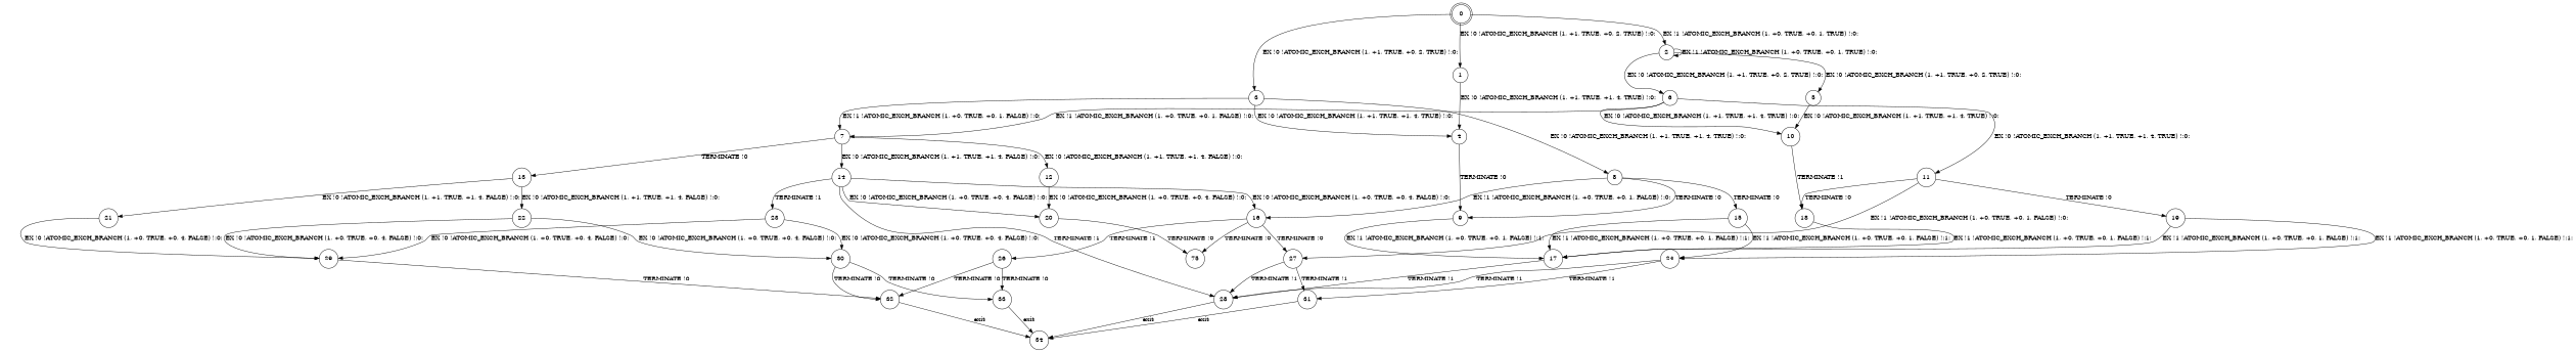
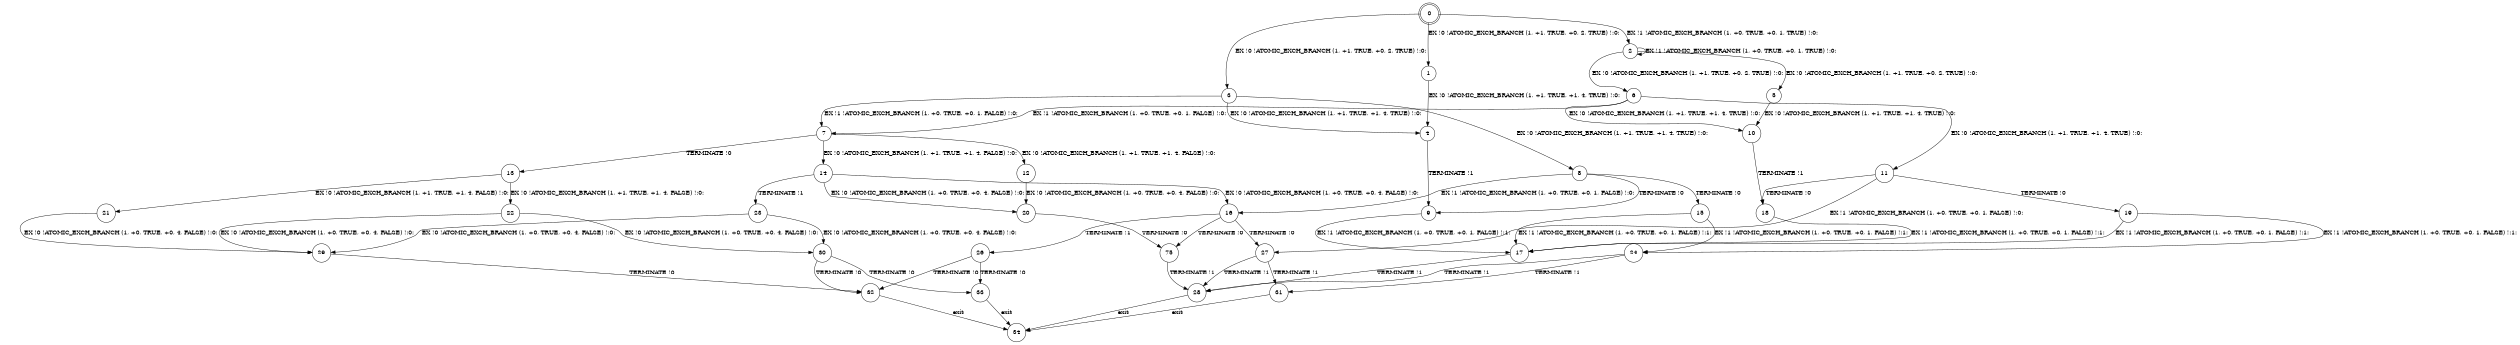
  digraph {
    node [shape=circle]
    0 [peripheries=2]
    1
    2
    3
    4
    5
    6
    7
    8
    9
    10
    11
    12
    13
    14
    15
    16
    17
    18
    19
    27
    20
    21
    22
    23
    24
    n27 [label=75]
    26
    28
    29
    30
    31
    32
    33
    34
    0 -> 1 [label="EX !0 !ATOMIC_EXCH_BRANCH (1, +1, TRUE, +0, 2, TRUE) !:0:"]
    0 -> 2 [label="EX !1 !ATOMIC_EXCH_BRANCH (1, +0, TRUE, +0, 1, TRUE) !:0:"]
    0 -> 3 [label="EX !0 !ATOMIC_EXCH_BRANCH (1, +1, TRUE, +0, 2, TRUE) !:0:"]
    1 -> 4 [label="EX !0 !ATOMIC_EXCH_BRANCH (1, +1, TRUE, +1, 4, TRUE) !:0:"]
    2 -> 2 [label="EX !1 !ATOMIC_EXCH_BRANCH (1, +0, TRUE, +0, 1, TRUE) !:0:"]
    2 -> 5 [label="EX !0 !ATOMIC_EXCH_BRANCH (1, +1, TRUE, +0, 2, TRUE) !:0:"]
    2 -> 6 [label="EX !0 !ATOMIC_EXCH_BRANCH (1, +1, TRUE, +0, 2, TRUE) !:0:"]
    3 -> 4 [label="EX !0 !ATOMIC_EXCH_BRANCH (1, +1, TRUE, +1, 4, TRUE) !:0:"]
    3 -> 7 [label="EX !1 !ATOMIC_EXCH_BRANCH (1, +0, TRUE, +0, 1, FALSE) !:0:"]
    3 -> 8 [label="EX !0 !ATOMIC_EXCH_BRANCH (1, +1, TRUE, +1, 4, TRUE) !:0:"]
-   4 -> 9 [label="TERMINATE !0"]
+   4 -> 9 [label="TERMINATE !1"]
    5 -> 10 [label="EX !0 !ATOMIC_EXCH_BRANCH (1, +1, TRUE, +1, 4, TRUE) !:0:"]
    6 -> 7 [label="EX !1 !ATOMIC_EXCH_BRANCH (1, +0, TRUE, +0, 1, FALSE) !:0:"]
    6 -> 10 [label="EX !0 !ATOMIC_EXCH_BRANCH (1, +1, TRUE, +1, 4, TRUE) !:0:"]
    6 -> 11 [label="EX !0 !ATOMIC_EXCH_BRANCH (1, +1, TRUE, +1, 4, TRUE) !:0:"]
    7 -> 12 [label="EX !0 !ATOMIC_EXCH_BRANCH (1, +1, TRUE, +1, 4, FALSE) !:0:"]
    7 -> 13 [label="TERMINATE !0"]
    7 -> 14 [label="EX !0 !ATOMIC_EXCH_BRANCH (1, +1, TRUE, +1, 4, FALSE) !:0:"]
    8 -> 9 [label="TERMINATE !0"]
    8 -> 15 [label="TERMINATE !0"]
    8 -> 16 [label="EX !1 !ATOMIC_EXCH_BRANCH (1, +0, TRUE, +0, 1, FALSE) !:0:"]
    9 -> 17 [label="EX !1 !ATOMIC_EXCH_BRANCH (1, +0, TRUE, +0, 1, FALSE) !:1:"]
    10 -> 18 [label="TERMINATE !1"]
    11 -> 18 [label="TERMINATE !0"]
    11 -> 19 [label="TERMINATE !0"]
    11 -> 27 [label="EX !1 !ATOMIC_EXCH_BRANCH (1, +0, TRUE, +0, 1, FALSE) !:0:"]
    12 -> 20 [label="EX !0 !ATOMIC_EXCH_BRANCH (1, +0, TRUE, +0, 4, FALSE) !:0:"]
    13 -> 21 [label="EX !0 !ATOMIC_EXCH_BRANCH (1, +1, TRUE, +1, 4, FALSE) !:0:"]
    13 -> 22 [label="EX !0 !ATOMIC_EXCH_BRANCH (1, +1, TRUE, +1, 4, FALSE) !:0:"]
    14 -> 16 [label="EX !0 !ATOMIC_EXCH_BRANCH (1, +0, TRUE, +0, 4, FALSE) !:0:"]
    14 -> 20 [label="EX !0 !ATOMIC_EXCH_BRANCH (1, +0, TRUE, +0, 4, FALSE) !:0:"]
    14 -> 23 [label="TERMINATE !1"]
    15 -> 17 [label="EX !1 !ATOMIC_EXCH_BRANCH (1, +0, TRUE, +0, 1, FALSE) !:1:"]
    15 -> 24 [label="EX !1 !ATOMIC_EXCH_BRANCH (1, +0, TRUE, +0, 1, FALSE) !:1:"]
    16 -> 27 [label="TERMINATE !0"]
    16 -> n27 [label="TERMINATE !0"]
    16 -> 26 [label="TERMINATE !1"]
    17 -> 28 [label="TERMINATE !1"]
    18 -> 17 [label="EX !1 !ATOMIC_EXCH_BRANCH (1, +0, TRUE, +0, 1, FALSE) !:1:"]
    19 -> 17 [label="EX !1 !ATOMIC_EXCH_BRANCH (1, +0, TRUE, +0, 1, FALSE) !:1:"]
    19 -> 24 [label="EX !1 !ATOMIC_EXCH_BRANCH (1, +0, TRUE, +0, 1, FALSE) !:1:"]
    27 -> 28 [label="TERMINATE !1"]
    27 -> 31 [label="TERMINATE !1"]
    20 -> n27 [label="TERMINATE !0"]
    21 -> 29 [label="EX !0 !ATOMIC_EXCH_BRANCH (1, +0, TRUE, +0, 4, FALSE) !:0:"]
    22 -> 29 [label="EX !0 !ATOMIC_EXCH_BRANCH (1, +0, TRUE, +0, 4, FALSE) !:0:"]
    22 -> 30 [label="EX !0 !ATOMIC_EXCH_BRANCH (1, +0, TRUE, +0, 4, FALSE) !:0:"]
    23 -> 29 [label="EX !0 !ATOMIC_EXCH_BRANCH (1, +0, TRUE, +0, 4, FALSE) !:0:"]
    23 -> 30 [label="EX !0 !ATOMIC_EXCH_BRANCH (1, +0, TRUE, +0, 4, FALSE) !:0:"]
    24 -> 28 [label="TERMINATE !1"]
    24 -> 31 [label="TERMINATE !1"]
-   14 -> 28 [label="TERMINATE !1"]
+   n27 -> 28 [label="TERMINATE !1"]
    26 -> 32 [label="TERMINATE !0"]
    26 -> 33 [label="TERMINATE !0"]
    28 -> 34 [label=exit]
    29 -> 32 [label="TERMINATE !0"]
    30 -> 32 [label="TERMINATE !0"]
    30 -> 33 [label="TERMINATE !0"]
    31 -> 34 [label=exit]
    32 -> 34 [label=exit]
    33 -> 34 [label=exit]
  }
